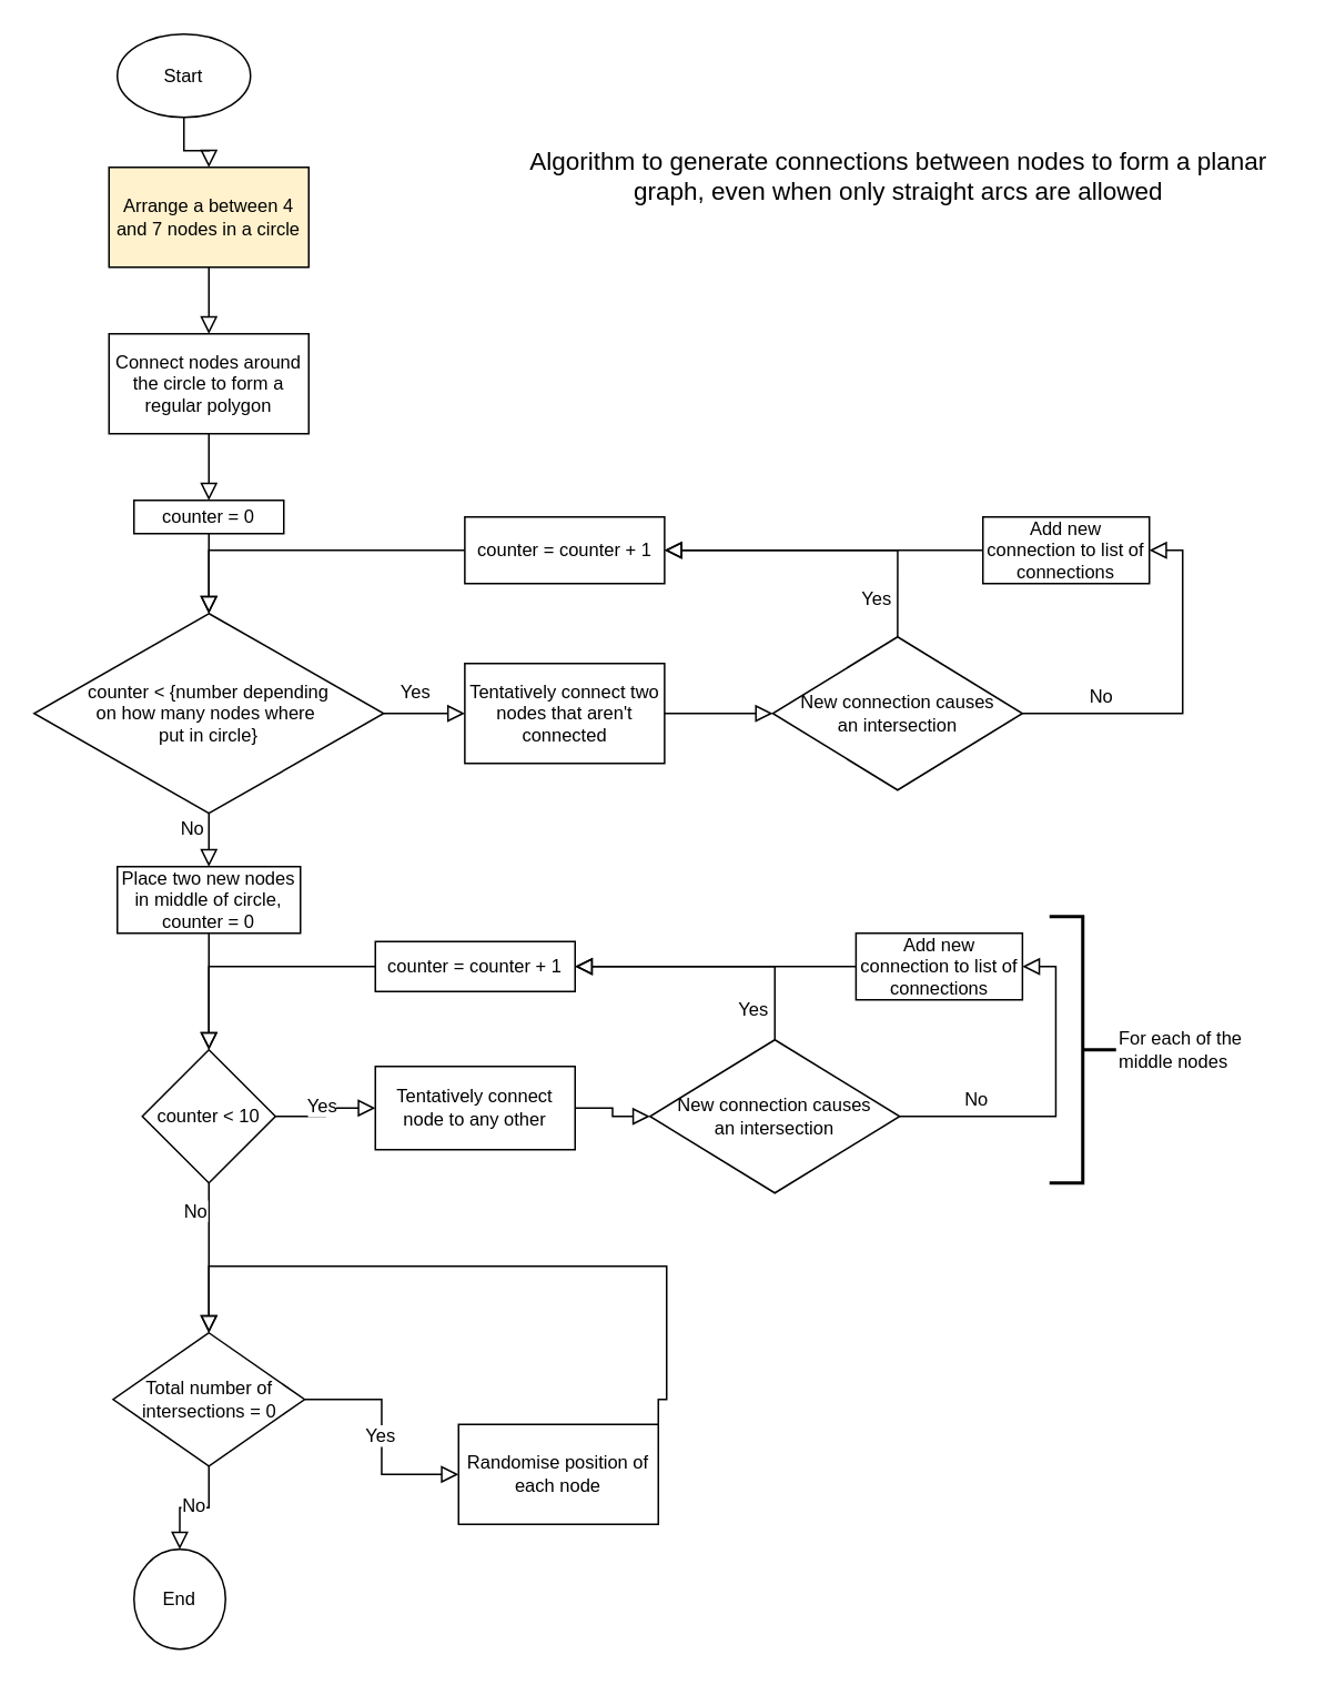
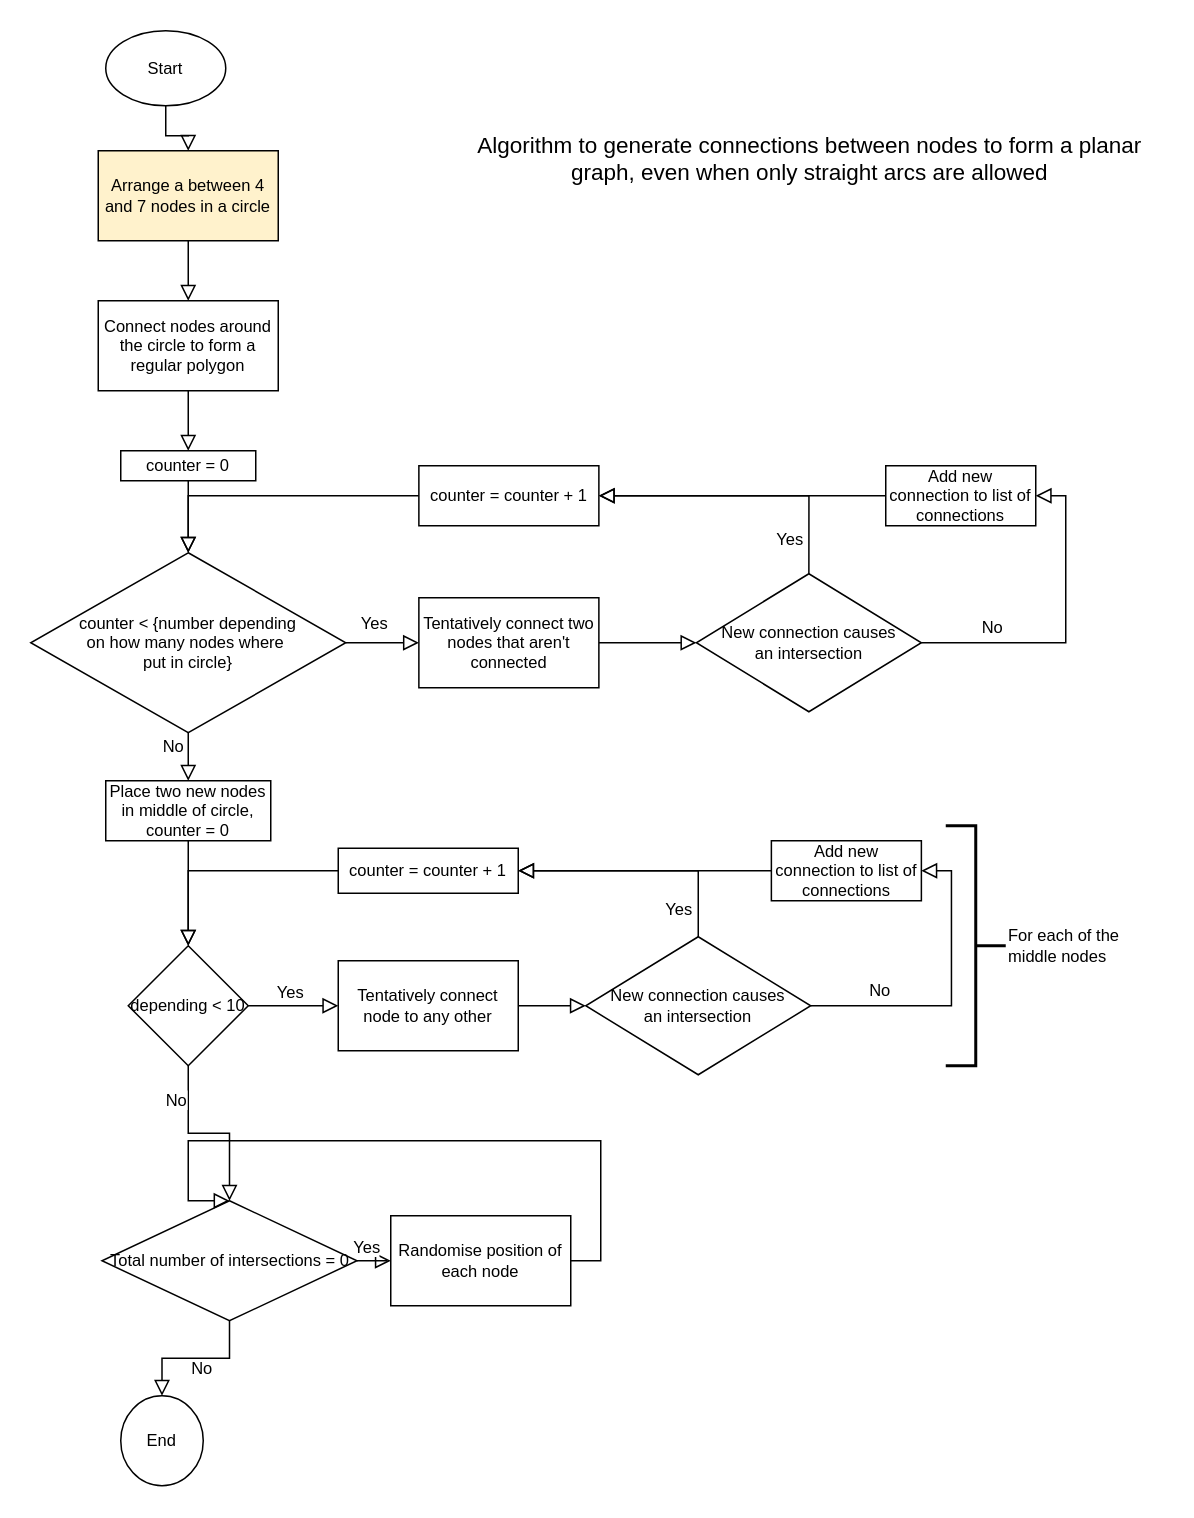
  <mxCell id="0" />
  <mxCell id="1" parent="0" />
  <mxCell id="2" value="" style="edgeStyle=orthogonalEdgeStyle;shape=connector;rounded=0;orthogonalLoop=1;jettySize=auto;html=1;shadow=0;labelBackgroundColor=none;strokeColor=default;strokeWidth=1;align=center;verticalAlign=middle;fontFamily=Helvetica;fontSize=11;fontColor=default;endArrow=block;endFill=0;endSize=8;" edge="1" parent="1" source="3" target="5"><mxGeometry relative="1" as="geometry" /></mxCell>
  <mxCell id="3" value="Start" style="ellipse;whiteSpace=wrap;html=1;fontFamily=Helvetica;fontSize=11;fontColor=default;" vertex="1" parent="1"><mxGeometry x="70" y="20" width="80" height="50" as="geometry" /></mxCell>
  <mxCell id="4" value="" style="edgeStyle=orthogonalEdgeStyle;shape=connector;rounded=0;orthogonalLoop=1;jettySize=auto;html=1;shadow=0;labelBackgroundColor=none;strokeColor=default;strokeWidth=1;align=center;verticalAlign=middle;fontFamily=Helvetica;fontSize=11;fontColor=default;endArrow=block;endFill=0;endSize=8;deletable=1;" edge="1" parent="1" source="5" target="7"><mxGeometry relative="1" as="geometry" /></mxCell>
  <mxCell id="5" value="Arrange a between 4 and 7 nodes in a circle" style="whiteSpace=wrap;html=1;fontSize=11;fillColor=#fff2cc;" vertex="1" parent="1"><mxGeometry x="65" y="100" width="120" height="60" as="geometry" /></mxCell>
  <mxCell id="6" value="" style="edgeStyle=orthogonalEdgeStyle;shape=connector;rounded=0;orthogonalLoop=1;jettySize=auto;html=1;shadow=0;labelBackgroundColor=none;strokeColor=default;strokeWidth=1;align=center;verticalAlign=middle;fontFamily=Helvetica;fontSize=11;fontColor=default;endArrow=block;endFill=0;endSize=8;" edge="1" parent="1" source="7" target="9"><mxGeometry relative="1" as="geometry" /></mxCell>
  <mxCell id="7" value="Connect nodes around the circle to form a regular polygon" style="whiteSpace=wrap;html=1;fontSize=11;" vertex="1" parent="1"><mxGeometry x="65" y="200" width="120" height="60" as="geometry" /></mxCell>
  <mxCell id="8" value="" style="edgeStyle=orthogonalEdgeStyle;shape=connector;rounded=0;orthogonalLoop=1;jettySize=auto;html=1;shadow=0;labelBackgroundColor=none;strokeColor=default;strokeWidth=1;align=center;verticalAlign=middle;fontFamily=Helvetica;fontSize=11;fontColor=default;endArrow=block;endFill=0;endSize=8;" edge="1" parent="1" source="9" target="14"><mxGeometry relative="1" as="geometry" /></mxCell>
  <mxCell id="9" value="counter = 0" style="whiteSpace=wrap;html=1;fontSize=11;" vertex="1" parent="1"><mxGeometry x="80" y="300" width="90" height="20" as="geometry" /></mxCell>
  <mxCell id="10" value="" style="edgeStyle=orthogonalEdgeStyle;shape=connector;rounded=0;orthogonalLoop=1;jettySize=auto;html=1;shadow=0;labelBackgroundColor=none;strokeColor=default;strokeWidth=1;align=center;verticalAlign=middle;fontFamily=Helvetica;fontSize=11;fontColor=default;endArrow=block;endFill=0;endSize=8;" edge="1" parent="1" source="14" target="16"><mxGeometry relative="1" as="geometry" /></mxCell>
  <mxCell id="11" value="Yes" style="edgeLabel;html=1;align=center;verticalAlign=middle;resizable=0;points=[];fontSize=11;fontFamily=Helvetica;fontColor=default;" vertex="1" connectable="0" parent="10"><mxGeometry x="-0.264" y="3" relative="1" as="geometry"><mxPoint y="-11" as="offset" /></mxGeometry></mxCell>
  <mxCell id="12" style="edgeStyle=orthogonalEdgeStyle;shape=connector;rounded=0;orthogonalLoop=1;jettySize=auto;html=1;exitX=0.5;exitY=1;exitDx=0;exitDy=0;entryX=0.5;entryY=0;entryDx=0;entryDy=0;shadow=0;labelBackgroundColor=none;strokeColor=default;strokeWidth=1;align=center;verticalAlign=middle;fontFamily=Helvetica;fontSize=11;fontColor=default;endArrow=block;endFill=0;endSize=8;" edge="1" parent="1" source="14" target="27"><mxGeometry relative="1" as="geometry" /></mxCell>
  <mxCell id="13" value="No" style="edgeLabel;html=1;align=center;verticalAlign=middle;resizable=0;points=[];fontSize=11;fontFamily=Helvetica;fontColor=default;" vertex="1" connectable="0" parent="12"><mxGeometry x="-0.283" y="-1" relative="1" as="geometry"><mxPoint x="-10" y="-3" as="offset" /></mxGeometry></mxCell>
  <mxCell id="14" value="&lt;blockquote style=&quot;margin: 0 0 0 40px; border: none; padding: 0px;&quot;&gt;&lt;/blockquote&gt;&lt;span style=&quot;background-color: initial;&quot;&gt;&lt;div style=&quot;&quot;&gt;&lt;span style=&quot;background-color: initial;&quot;&gt;counter &amp;lt; {number depending&lt;/span&gt;&lt;/div&gt;&lt;div style=&quot;&quot;&gt;&lt;span style=&quot;background-color: initial;&quot;&gt;on&amp;nbsp;&lt;/span&gt;&lt;span style=&quot;background-color: initial;&quot;&gt;how many nodes where&amp;nbsp;&lt;/span&gt;&lt;/div&gt;&lt;div style=&quot;&quot;&gt;&lt;span style=&quot;background-color: initial;&quot;&gt;put in circle}&lt;/span&gt;&lt;/div&gt;&lt;/span&gt;" style="rhombus;whiteSpace=wrap;html=1;fontSize=11;" vertex="1" parent="1"><mxGeometry x="20" y="368" width="210" height="120" as="geometry" /></mxCell>
  <mxCell id="15" value="" style="edgeStyle=orthogonalEdgeStyle;shape=connector;rounded=0;orthogonalLoop=1;jettySize=auto;html=1;shadow=0;labelBackgroundColor=none;strokeColor=default;strokeWidth=1;align=center;verticalAlign=middle;fontFamily=Helvetica;fontSize=11;fontColor=default;endArrow=block;endFill=0;endSize=8;" edge="1" parent="1" source="16" target="21"><mxGeometry relative="1" as="geometry" /></mxCell>
  <mxCell id="16" value="Tentatively connect two nodes that aren't connected" style="whiteSpace=wrap;html=1;fontSize=11;" vertex="1" parent="1"><mxGeometry x="278.75" y="398" width="120" height="60" as="geometry" /></mxCell>
  <mxCell id="17" value="" style="edgeStyle=orthogonalEdgeStyle;shape=connector;rounded=0;orthogonalLoop=1;jettySize=auto;html=1;shadow=0;labelBackgroundColor=none;strokeColor=default;strokeWidth=1;align=center;verticalAlign=middle;fontFamily=Helvetica;fontSize=11;fontColor=default;endArrow=block;endFill=0;endSize=8;entryX=1;entryY=0.5;entryDx=0;entryDy=0;exitX=0.5;exitY=0;exitDx=0;exitDy=0;" edge="1" parent="1" source="21" target="25"><mxGeometry relative="1" as="geometry" /></mxCell>
  <mxCell id="18" value="Yes" style="edgeLabel;html=1;align=center;verticalAlign=middle;resizable=0;points=[];fontSize=11;fontFamily=Helvetica;fontColor=default;" vertex="1" connectable="0" parent="17"><mxGeometry x="0.042" relative="1" as="geometry"><mxPoint x="35" y="28" as="offset" /></mxGeometry></mxCell>
  <mxCell id="19" style="edgeStyle=orthogonalEdgeStyle;shape=connector;rounded=0;orthogonalLoop=1;jettySize=auto;html=1;exitX=1;exitY=0.5;exitDx=0;exitDy=0;entryX=1;entryY=0.5;entryDx=0;entryDy=0;shadow=0;labelBackgroundColor=none;strokeColor=default;strokeWidth=1;align=center;verticalAlign=middle;fontFamily=Helvetica;fontSize=11;fontColor=default;endArrow=block;endFill=0;endSize=8;" edge="1" parent="1" source="21" target="23"><mxGeometry relative="1" as="geometry" /></mxCell>
  <mxCell id="20" value="No" style="edgeLabel;html=1;align=center;verticalAlign=middle;resizable=0;points=[];fontSize=11;fontFamily=Helvetica;fontColor=default;" vertex="1" connectable="0" parent="19"><mxGeometry x="-0.566" y="2" relative="1" as="geometry"><mxPoint x="1" y="-9" as="offset" /></mxGeometry></mxCell>
  <mxCell id="21" value="New connection causes&lt;br&gt;an intersection" style="rhombus;whiteSpace=wrap;html=1;fontSize=11;" vertex="1" parent="1"><mxGeometry x="463.75" y="382" width="150" height="92" as="geometry" /></mxCell>
  <mxCell id="22" style="edgeStyle=orthogonalEdgeStyle;shape=connector;rounded=0;orthogonalLoop=1;jettySize=auto;html=1;exitX=0;exitY=0.5;exitDx=0;exitDy=0;entryX=1;entryY=0.5;entryDx=0;entryDy=0;shadow=0;labelBackgroundColor=none;strokeColor=default;strokeWidth=1;align=center;verticalAlign=middle;fontFamily=Helvetica;fontSize=11;fontColor=default;endArrow=block;endFill=0;endSize=8;" edge="1" parent="1" source="23" target="25"><mxGeometry relative="1" as="geometry" /></mxCell>
  <mxCell id="23" value="Add new connection to list of connections" style="rounded=0;whiteSpace=wrap;html=1;fontFamily=Helvetica;fontSize=11;fontColor=default;" vertex="1" parent="1"><mxGeometry x="590" y="310" width="100" height="40" as="geometry" /></mxCell>
  <mxCell id="24" style="edgeStyle=orthogonalEdgeStyle;shape=connector;rounded=0;orthogonalLoop=1;jettySize=auto;html=1;entryX=0.5;entryY=0;entryDx=0;entryDy=0;shadow=0;labelBackgroundColor=none;strokeColor=default;strokeWidth=1;align=center;verticalAlign=middle;fontFamily=Helvetica;fontSize=11;fontColor=default;endArrow=block;endFill=0;endSize=8;" edge="1" parent="1" source="25" target="14"><mxGeometry relative="1" as="geometry" /></mxCell>
  <mxCell id="25" value="counter = counter + 1" style="whiteSpace=wrap;html=1;fontSize=11;" vertex="1" parent="1"><mxGeometry x="278.75" y="310" width="120" height="40" as="geometry" /></mxCell>
  <mxCell id="26" value="" style="edgeStyle=orthogonalEdgeStyle;shape=connector;rounded=0;orthogonalLoop=1;jettySize=auto;html=1;shadow=0;labelBackgroundColor=none;strokeColor=default;strokeWidth=1;align=center;verticalAlign=middle;fontFamily=Helvetica;fontSize=11;fontColor=default;endArrow=block;endFill=0;endSize=8;" edge="1" parent="1" source="27" target="32"><mxGeometry relative="1" as="geometry" /></mxCell>
  <mxCell id="27" value="Place two new nodes in middle of circle, counter = 0" style="whiteSpace=wrap;html=1;fontSize=11;" vertex="1" parent="1"><mxGeometry x="70" y="520" width="110" height="40" as="geometry" /></mxCell>
  <mxCell id="28" value="" style="edgeStyle=orthogonalEdgeStyle;shape=connector;rounded=0;orthogonalLoop=1;jettySize=auto;html=1;shadow=0;labelBackgroundColor=none;strokeColor=default;strokeWidth=1;align=center;verticalAlign=middle;fontFamily=Helvetica;fontSize=11;fontColor=default;endArrow=block;endFill=0;endSize=8;" edge="1" parent="1" source="32" target="34"><mxGeometry relative="1" as="geometry" /></mxCell>
  <mxCell id="29" value="Yes" style="edgeLabel;html=1;align=center;verticalAlign=middle;resizable=0;points=[];fontSize=11;fontFamily=Helvetica;fontColor=default;" vertex="1" connectable="0" parent="28"><mxGeometry x="-0.085" y="3" relative="1" as="geometry"><mxPoint y="-7" as="offset" /></mxGeometry></mxCell>
  <mxCell id="30" value="" style="edgeStyle=orthogonalEdgeStyle;shape=connector;rounded=0;orthogonalLoop=1;jettySize=auto;html=1;shadow=0;labelBackgroundColor=none;strokeColor=default;strokeWidth=1;align=center;verticalAlign=middle;fontFamily=Helvetica;fontSize=11;fontColor=default;endArrow=block;endFill=0;endSize=8;" edge="1" parent="1" source="32" target="49"><mxGeometry relative="1" as="geometry" /></mxCell>
  <mxCell id="31" value="No" style="edgeLabel;html=1;align=center;verticalAlign=middle;resizable=0;points=[];" connectable="0" vertex="1" parent="30"><mxGeometry x="-0.533" y="-3" relative="1" as="geometry"><mxPoint x="-6" y="-5" as="offset" /></mxGeometry></mxCell>
- <mxCell id="32" value="counter &amp;lt; 10" style="rhombus;whiteSpace=wrap;html=1;fontSize=11;" vertex="1" parent="1"><mxGeometry x="85" y="630" width="80" height="80" as="geometry" /></mxCell>
+ <mxCell id="32" value="depending &amp;lt; 10" style="rhombus;whiteSpace=wrap;html=1;fontSize=11;" vertex="1" parent="1"><mxGeometry x="85" y="630" width="80" height="80" as="geometry" /></mxCell>
  <mxCell id="33" style="edgeStyle=orthogonalEdgeStyle;shape=connector;rounded=0;orthogonalLoop=1;jettySize=auto;html=1;exitX=1;exitY=0.5;exitDx=0;exitDy=0;entryX=0;entryY=0.5;entryDx=0;entryDy=0;shadow=0;labelBackgroundColor=none;strokeColor=default;strokeWidth=1;align=center;verticalAlign=middle;fontFamily=Helvetica;fontSize=11;fontColor=default;endArrow=block;endFill=0;endSize=8;" edge="1" parent="1" source="34" target="40"><mxGeometry relative="1" as="geometry" /></mxCell>
- <mxCell id="34" value="Tentatively connect node to any other" style="whiteSpace=wrap;html=1;fontSize=11;" vertex="1" parent="1"><mxGeometry x="225" y="640" width="120" height="50" as="geometry" /></mxCell>
+ <mxCell id="34" value="Tentatively connect node to any other" style="whiteSpace=wrap;html=1;fontSize=11;" vertex="1" parent="1"><mxGeometry x="225" y="640" width="120" height="60" as="geometry" /></mxCell>
  <mxCell id="35" value="For each of the&lt;br&gt;middle nodes" style="strokeWidth=2;html=1;shape=mxgraph.flowchart.annotation_2;align=left;labelPosition=right;pointerEvents=1;fontFamily=Helvetica;fontSize=11;fontColor=default;rotation=0;flipH=1;" vertex="1" parent="1"><mxGeometry x="630" y="550" width="40" height="160" as="geometry" /></mxCell>
  <mxCell id="36" style="edgeStyle=orthogonalEdgeStyle;shape=connector;rounded=0;orthogonalLoop=1;jettySize=auto;html=1;exitX=1;exitY=0.5;exitDx=0;exitDy=0;entryX=1;entryY=0.5;entryDx=0;entryDy=0;shadow=0;labelBackgroundColor=none;strokeColor=default;strokeWidth=1;align=center;verticalAlign=middle;fontFamily=Helvetica;fontSize=11;fontColor=default;endArrow=block;endFill=0;endSize=8;" edge="1" parent="1" source="40" target="42"><mxGeometry relative="1" as="geometry" /></mxCell>
  <mxCell id="37" value="No" style="edgeLabel;html=1;align=center;verticalAlign=middle;resizable=0;points=[];fontSize=11;fontFamily=Helvetica;fontColor=default;" vertex="1" connectable="0" parent="36"><mxGeometry x="-0.566" y="2" relative="1" as="geometry"><mxPoint x="1" y="-9" as="offset" /></mxGeometry></mxCell>
  <mxCell id="38" style="edgeStyle=orthogonalEdgeStyle;shape=connector;rounded=0;orthogonalLoop=1;jettySize=auto;html=1;exitX=0.5;exitY=0;exitDx=0;exitDy=0;entryX=1;entryY=0.5;entryDx=0;entryDy=0;shadow=0;labelBackgroundColor=none;strokeColor=default;strokeWidth=1;align=center;verticalAlign=middle;fontFamily=Helvetica;fontSize=11;fontColor=default;endArrow=block;endFill=0;endSize=8;" edge="1" parent="1" source="40" target="44"><mxGeometry relative="1" as="geometry" /></mxCell>
  <mxCell id="39" value="Yes" style="edgeLabel;html=1;align=center;verticalAlign=middle;resizable=0;points=[];fontSize=11;fontFamily=Helvetica;fontColor=default;" vertex="1" connectable="0" parent="38"><mxGeometry x="-0.684" y="1" relative="1" as="geometry"><mxPoint x="-13" y="7" as="offset" /></mxGeometry></mxCell>
  <mxCell id="40" value="New connection causes&lt;br&gt;an intersection" style="rhombus;whiteSpace=wrap;html=1;fontSize=11;" vertex="1" parent="1"><mxGeometry x="390" y="624" width="150" height="92" as="geometry" /></mxCell>
  <mxCell id="41" style="edgeStyle=orthogonalEdgeStyle;shape=connector;rounded=0;orthogonalLoop=1;jettySize=auto;html=1;exitX=0;exitY=0.5;exitDx=0;exitDy=0;entryX=1;entryY=0.5;entryDx=0;entryDy=0;shadow=0;labelBackgroundColor=none;strokeColor=default;strokeWidth=1;align=center;verticalAlign=middle;fontFamily=Helvetica;fontSize=11;fontColor=default;endArrow=block;endFill=0;endSize=8;" edge="1" parent="1" source="42" target="44"><mxGeometry relative="1" as="geometry" /></mxCell>
  <mxCell id="42" value="Add new connection to list of connections" style="rounded=0;whiteSpace=wrap;html=1;fontFamily=Helvetica;fontSize=11;fontColor=default;" vertex="1" parent="1"><mxGeometry x="513.75" y="560" width="100" height="40" as="geometry" /></mxCell>
  <mxCell id="43" style="edgeStyle=orthogonalEdgeStyle;shape=connector;rounded=0;orthogonalLoop=1;jettySize=auto;html=1;exitX=0;exitY=0.5;exitDx=0;exitDy=0;entryX=0.5;entryY=0;entryDx=0;entryDy=0;shadow=0;labelBackgroundColor=none;strokeColor=default;strokeWidth=1;align=center;verticalAlign=middle;fontFamily=Helvetica;fontSize=11;fontColor=default;endArrow=block;endFill=0;endSize=8;" edge="1" parent="1" source="44" target="32"><mxGeometry relative="1" as="geometry" /></mxCell>
  <mxCell id="44" value="counter = counter + 1" style="whiteSpace=wrap;html=1;fontSize=11;" vertex="1" parent="1"><mxGeometry x="225" y="565" width="120" height="30" as="geometry" /></mxCell>
  <mxCell id="45" value="" style="edgeStyle=orthogonalEdgeStyle;shape=connector;rounded=0;orthogonalLoop=1;jettySize=auto;html=1;shadow=0;labelBackgroundColor=none;strokeColor=default;strokeWidth=1;align=center;verticalAlign=middle;fontFamily=Helvetica;fontSize=11;fontColor=default;endArrow=block;endFill=0;endSize=8;" edge="1" parent="1" source="49" target="51"><mxGeometry relative="1" as="geometry" /></mxCell>
  <mxCell id="46" value="Yes" style="edgeLabel;html=1;align=center;verticalAlign=middle;resizable=0;points=[];fontSize=11;fontFamily=Helvetica;fontColor=default;" vertex="1" connectable="0" parent="45"><mxGeometry x="0.136" relative="1" as="geometry"><mxPoint x="-1" y="-10" as="offset" /></mxGeometry></mxCell>
  <mxCell id="47" style="edgeStyle=orthogonalEdgeStyle;shape=connector;rounded=0;orthogonalLoop=1;jettySize=auto;html=1;exitX=0.5;exitY=1;exitDx=0;exitDy=0;shadow=0;labelBackgroundColor=none;strokeColor=default;strokeWidth=1;align=center;verticalAlign=middle;fontFamily=Helvetica;fontSize=11;fontColor=default;endArrow=block;endFill=0;endSize=8;entryX=0.5;entryY=0;entryDx=0;entryDy=0;" edge="1" parent="1" source="49" target="52"><mxGeometry relative="1" as="geometry"><mxPoint x="125.037" y="940" as="targetPoint" /></mxGeometry></mxCell>
  <mxCell id="48" value="No" style="edgeLabel;html=1;align=center;verticalAlign=middle;resizable=0;points=[];fontSize=11;fontFamily=Helvetica;fontColor=default;" vertex="1" connectable="0" parent="47"><mxGeometry x="-0.376" y="4" relative="1" as="geometry"><mxPoint x="-14" y="2" as="offset" /></mxGeometry></mxCell>
- <mxCell id="49" value="Total number of intersections = 0" style="rhombus;whiteSpace=wrap;html=1;fontSize=11;" vertex="1" parent="1"><mxGeometry x="67.5" y="800" width="115" height="80" as="geometry" /></mxCell>
+ <mxCell id="49" value="Total number of intersections = 0" style="rhombus;whiteSpace=wrap;html=1;fontSize=11;" vertex="1" parent="1"><mxGeometry x="67.5" y="800" width="170" height="80" as="geometry" /></mxCell>
  <mxCell id="50" style="edgeStyle=orthogonalEdgeStyle;shape=connector;rounded=0;orthogonalLoop=1;jettySize=auto;html=1;exitX=1;exitY=0.5;exitDx=0;exitDy=0;entryX=0.5;entryY=0;entryDx=0;entryDy=0;shadow=0;labelBackgroundColor=none;strokeColor=default;strokeWidth=1;align=center;verticalAlign=middle;fontFamily=Helvetica;fontSize=11;fontColor=default;endArrow=block;endFill=0;endSize=8;" edge="1" parent="1" source="51" target="49"><mxGeometry relative="1" as="geometry"><Array as="points"><mxPoint x="400" y="840" /><mxPoint x="400" y="760" /><mxPoint x="125" y="760" /></Array></mxGeometry></mxCell>
- <mxCell id="51" value="Randomise position of each node" style="whiteSpace=wrap;html=1;fontSize=11;" vertex="1" parent="1"><mxGeometry x="275" y="855" width="120" height="60" as="geometry" /></mxCell>
+ <mxCell id="51" value="Randomise position of each node" style="whiteSpace=wrap;html=1;fontSize=11;" vertex="1" parent="1"><mxGeometry x="260" y="810" width="120" height="60" as="geometry" /></mxCell>
  <mxCell id="52" value="End" style="ellipse;whiteSpace=wrap;html=1;fontFamily=Helvetica;fontSize=11;fontColor=default;" vertex="1" parent="1"><mxGeometry x="80" y="930" width="55" height="60" as="geometry" /></mxCell>
  <mxCell id="53" value="&lt;font style=&quot;font-size: 15px;&quot;&gt;Algorithm to generate connections between nodes to form a planar &lt;br&gt;graph, even when only straight arcs are allowed&lt;/font&gt;" style="text;html=1;align=center;verticalAlign=middle;resizable=0;points=[];autosize=1;strokeColor=none;fillColor=none;fontSize=11;fontFamily=Helvetica;fontColor=default;" vertex="1" parent="1"><mxGeometry x="303.75" y="80" width="470" height="50" as="geometry" /></mxCell>
